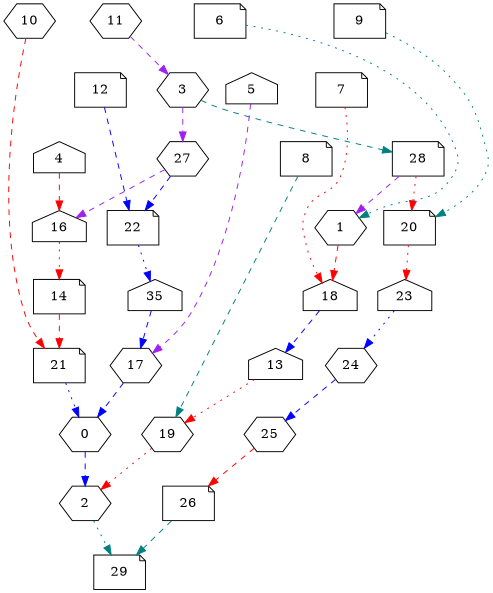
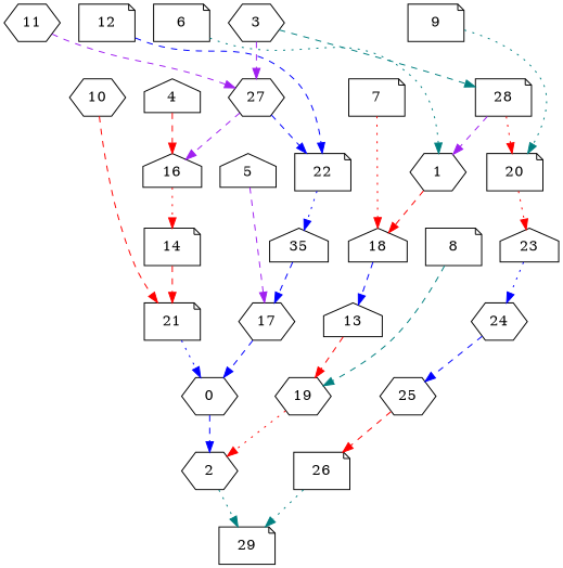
  digraph {
    node [shape=note]
    edge [color=red style=dashed weight=0]
    0 [shape=hexagon]
    2 [shape=hexagon]
    29
    1 [shape=hexagon]
    18 [shape=house]
    13 [shape=house]
    3 [shape=hexagon]
    27 [shape=hexagon]
    28
    16 [shape=house]
    22
    20
    4 [shape=house]
    14
    5 [shape=house]
    17 [shape=hexagon]
    6
    7
    19 [shape=hexagon]
    8
    9
    23 [shape=house]
    10 [shape=hexagon]
    21
    11 [shape=hexagon]
    12
    n27 [label=35 shape=house]
    24 [shape=hexagon]
    25 [shape=hexagon]
    26
    0 -> 2 [color=blue weight=1]
    2 -> 29 [color=teal style=dotted]
    1 -> 18
    18 -> 13 [color=blue]
-   13 -> 19 [style=dotted]
+   13 -> 19
    3 -> 27 [color=purple weight=1]
    3 -> 28 [color=teal]
    27 -> 16 [color=purple]
    27 -> 22 [color=blue]
    28 -> 1 [color=purple]
    28 -> 20 [style=dotted]
    16 -> 14 [style=dotted weight=1]
    22 -> n27 [color=blue style=dotted]
    20 -> 23 [style=dotted]
    4 -> 16 [weight=1]
    14 -> 21 [weight=1]
    5 -> 17 [color=purple]
    17 -> 0 [color=blue]
    6 -> 1 [color=teal style=dotted]
    7 -> 18 [style=dotted]
    19 -> 2 [style=dotted]
    8 -> 19 [color=teal]
    9 -> 20 [color=teal style=dotted]
    23 -> 24 [color=blue style=dotted]
    10 -> 21
    21 -> 0 [color=blue style=dotted]
-   11 -> 3 [color=purple]
+   11 -> 27 [color=purple]
    12 -> 22 [color=blue]
    n27 -> 17 [color=blue]
    24 -> 25 [color=blue]
    25 -> 26
-   26 -> 29 [color=teal]
+   26 -> 29 [color=teal style=dotted]
  }
